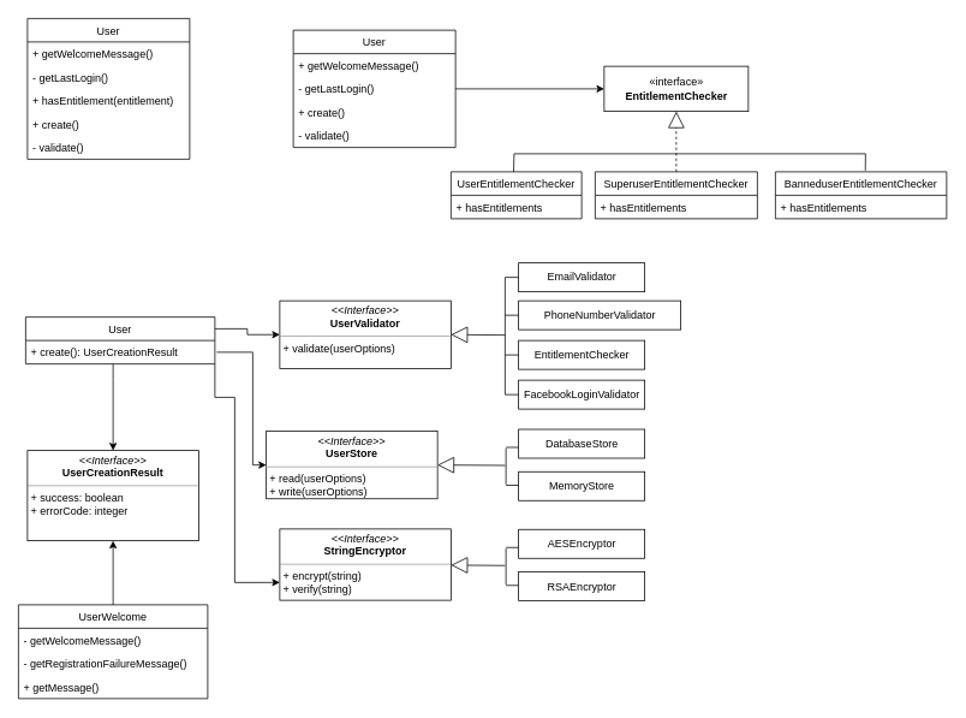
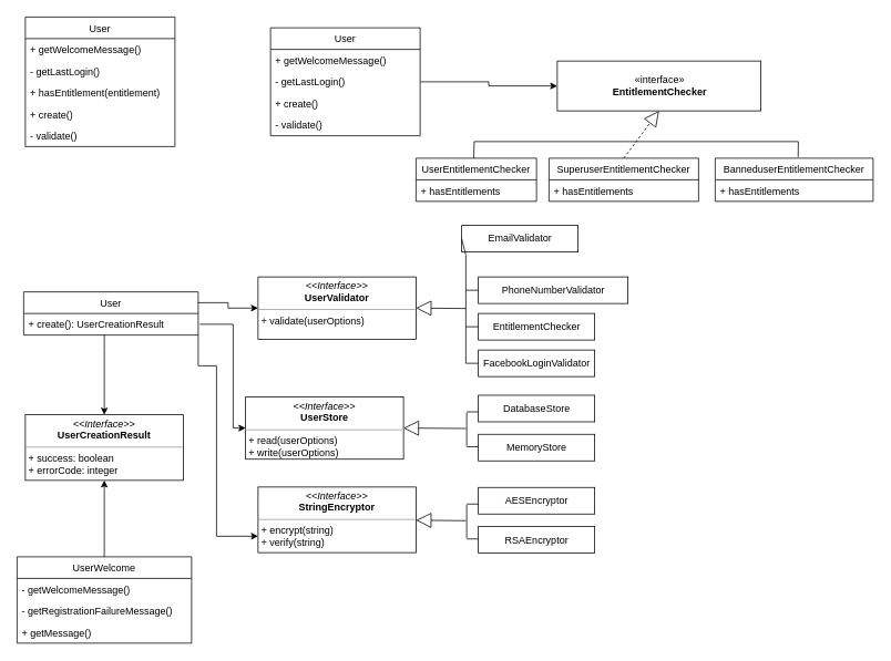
  <mxCell id="0" />
  <mxCell id="1" parent="0" />
  <mxCell id="2" style="edgeStyle=orthogonalEdgeStyle;rounded=0;orthogonalLoop=1;jettySize=auto;html=1;" edge="1" parent="1" source="61" target="60"><mxGeometry relative="1" as="geometry"><Array as="points"><mxPoint x="125" y="420" /><mxPoint x="125" y="420" /></Array></mxGeometry></mxCell>
  <mxCell id="3" value="User" style="swimlane;fontStyle=0;childLayout=stackLayout;horizontal=1;startSize=26;fillColor=none;horizontalStack=0;resizeParent=1;resizeParentMax=0;resizeLast=0;collapsible=1;marginBottom=0;" vertex="1" parent="1"><mxGeometry x="30" y="20" width="180" height="156" as="geometry" /></mxCell>
  <mxCell id="4" value="+ getWelcomeMessage()" style="text;strokeColor=none;fillColor=none;align=left;verticalAlign=top;spacingLeft=4;spacingRight=4;overflow=hidden;rotatable=0;points=[[0,0.5],[1,0.5]];portConstraint=eastwest;" vertex="1" parent="3"><mxGeometry y="26" width="180" height="26" as="geometry" /></mxCell>
  <mxCell id="5" value="- getLastLogin()" style="text;strokeColor=none;fillColor=none;align=left;verticalAlign=top;spacingLeft=4;spacingRight=4;overflow=hidden;rotatable=0;points=[[0,0.5],[1,0.5]];portConstraint=eastwest;" vertex="1" parent="3"><mxGeometry y="52" width="180" height="26" as="geometry" /></mxCell>
  <mxCell id="6" value="+ hasEntitlement(entitlement)" style="text;strokeColor=none;fillColor=none;align=left;verticalAlign=top;spacingLeft=4;spacingRight=4;overflow=hidden;rotatable=0;points=[[0,0.5],[1,0.5]];portConstraint=eastwest;" vertex="1" parent="3"><mxGeometry y="78" width="180" height="26" as="geometry" /></mxCell>
  <mxCell id="7" value="+ create()" style="text;strokeColor=none;fillColor=none;align=left;verticalAlign=top;spacingLeft=4;spacingRight=4;overflow=hidden;rotatable=0;points=[[0,0.5],[1,0.5]];portConstraint=eastwest;" vertex="1" parent="3"><mxGeometry y="104" width="180" height="26" as="geometry" /></mxCell>
  <mxCell id="8" value="- validate()" style="text;strokeColor=none;fillColor=none;align=left;verticalAlign=top;spacingLeft=4;spacingRight=4;overflow=hidden;rotatable=0;points=[[0,0.5],[1,0.5]];portConstraint=eastwest;" vertex="1" parent="3"><mxGeometry y="130" width="180" height="26" as="geometry" /></mxCell>
  <mxCell id="9" value="User" style="swimlane;fontStyle=0;childLayout=stackLayout;horizontal=1;startSize=26;fillColor=none;horizontalStack=0;resizeParent=1;resizeParentMax=0;resizeLast=0;collapsible=1;marginBottom=0;" vertex="1" parent="1"><mxGeometry x="325" y="33" width="180" height="130" as="geometry" /></mxCell>
  <mxCell id="10" value="+ getWelcomeMessage()" style="text;strokeColor=none;fillColor=none;align=left;verticalAlign=top;spacingLeft=4;spacingRight=4;overflow=hidden;rotatable=0;points=[[0,0.5],[1,0.5]];portConstraint=eastwest;" vertex="1" parent="9"><mxGeometry y="26" width="180" height="26" as="geometry" /></mxCell>
  <mxCell id="11" value="- getLastLogin()" style="text;strokeColor=none;fillColor=none;align=left;verticalAlign=top;spacingLeft=4;spacingRight=4;overflow=hidden;rotatable=0;points=[[0,0.5],[1,0.5]];portConstraint=eastwest;" vertex="1" parent="9"><mxGeometry y="52" width="180" height="26" as="geometry" /></mxCell>
  <mxCell id="12" value="+ create()" style="text;strokeColor=none;fillColor=none;align=left;verticalAlign=top;spacingLeft=4;spacingRight=4;overflow=hidden;rotatable=0;points=[[0,0.5],[1,0.5]];portConstraint=eastwest;" vertex="1" parent="9"><mxGeometry y="78" width="180" height="26" as="geometry" /></mxCell>
  <mxCell id="13" value="- validate()" style="text;strokeColor=none;fillColor=none;align=left;verticalAlign=top;spacingLeft=4;spacingRight=4;overflow=hidden;rotatable=0;points=[[0,0.5],[1,0.5]];portConstraint=eastwest;" vertex="1" parent="9"><mxGeometry y="104" width="180" height="26" as="geometry" /></mxCell>
- <mxCell id="14" value="«interface»&lt;br&gt;&lt;b&gt;EntitlementChecker&lt;/b&gt;" style="html=1;" vertex="1" parent="1"><mxGeometry x="670" y="73" width="160" height="50" as="geometry" /></mxCell>
+ <mxCell id="14" value="«interface»&lt;br&gt;&lt;b&gt;EntitlementChecker&lt;/b&gt;" style="html=1;" vertex="1" parent="1"><mxGeometry x="670" y="73" width="245" height="60" as="geometry" /></mxCell>
  <mxCell id="15" style="edgeStyle=orthogonalEdgeStyle;rounded=0;orthogonalLoop=1;jettySize=auto;html=1;exitX=1;exitY=0.5;exitDx=0;exitDy=0;entryX=0;entryY=0.5;entryDx=0;entryDy=0;" edge="1" parent="1" source="11" target="14"><mxGeometry relative="1" as="geometry" /></mxCell>
  <mxCell id="16" value="UserEntitlementChecker" style="swimlane;fontStyle=0;childLayout=stackLayout;horizontal=1;startSize=26;fillColor=none;horizontalStack=0;resizeParent=1;resizeParentMax=0;resizeLast=0;collapsible=1;marginBottom=0;" vertex="1" parent="1"><mxGeometry x="500" y="190" width="145" height="52" as="geometry" /></mxCell>
  <mxCell id="17" value="+ hasEntitlements" style="text;strokeColor=none;fillColor=none;align=left;verticalAlign=top;spacingLeft=4;spacingRight=4;overflow=hidden;rotatable=0;points=[[0,0.5],[1,0.5]];portConstraint=eastwest;" vertex="1" parent="16"><mxGeometry y="26" width="145" height="26" as="geometry" /></mxCell>
  <mxCell id="18" value="BanneduserEntitlementChecker" style="swimlane;fontStyle=0;childLayout=stackLayout;horizontal=1;startSize=26;fillColor=none;horizontalStack=0;resizeParent=1;resizeParentMax=0;resizeLast=0;collapsible=1;marginBottom=0;" vertex="1" parent="1"><mxGeometry x="860" y="190" width="190" height="52" as="geometry" /></mxCell>
  <mxCell id="19" value="+ hasEntitlements" style="text;strokeColor=none;fillColor=none;align=left;verticalAlign=top;spacingLeft=4;spacingRight=4;overflow=hidden;rotatable=0;points=[[0,0.5],[1,0.5]];portConstraint=eastwest;" vertex="1" parent="18"><mxGeometry y="26" width="190" height="26" as="geometry" /></mxCell>
  <mxCell id="20" value="SuperuserEntitlementChecker" style="swimlane;fontStyle=0;childLayout=stackLayout;horizontal=1;startSize=26;fillColor=none;horizontalStack=0;resizeParent=1;resizeParentMax=0;resizeLast=0;collapsible=1;marginBottom=0;" vertex="1" parent="1"><mxGeometry x="660" y="190" width="180" height="52" as="geometry" /></mxCell>
  <mxCell id="21" value="+ hasEntitlements" style="text;strokeColor=none;fillColor=none;align=left;verticalAlign=top;spacingLeft=4;spacingRight=4;overflow=hidden;rotatable=0;points=[[0,0.5],[1,0.5]];portConstraint=eastwest;" vertex="1" parent="20"><mxGeometry y="26" width="180" height="26" as="geometry" /></mxCell>
  <mxCell id="22" value="" style="endArrow=block;endSize=16;endFill=0;html=1;entryX=0.5;entryY=1;entryDx=0;entryDy=0;exitX=0.5;exitY=0;exitDx=0;exitDy=0;dashed=1;" edge="1" parent="1" source="20" target="14"><mxGeometry width="160" relative="1" as="geometry"><mxPoint x="260" y="270" as="sourcePoint" /><mxPoint x="420" y="270" as="targetPoint" /></mxGeometry></mxCell>
  <mxCell id="23" value="" style="endArrow=none;html=1;" edge="1" parent="1"><mxGeometry width="50" height="50" relative="1" as="geometry"><mxPoint x="570" y="170" as="sourcePoint" /><mxPoint x="750" y="170" as="targetPoint" /></mxGeometry></mxCell>
  <mxCell id="24" value="" style="endArrow=none;html=1;" edge="1" parent="1"><mxGeometry width="50" height="50" relative="1" as="geometry"><mxPoint x="750" y="170" as="sourcePoint" /><mxPoint x="960" y="170" as="targetPoint" /></mxGeometry></mxCell>
  <mxCell id="25" value="" style="endArrow=none;html=1;exitX=0.5;exitY=0;exitDx=0;exitDy=0;" edge="1" parent="1"><mxGeometry width="50" height="50" relative="1" as="geometry"><mxPoint x="569.5" y="190" as="sourcePoint" /><mxPoint x="570" y="170" as="targetPoint" /></mxGeometry></mxCell>
  <mxCell id="26" value="" style="endArrow=none;html=1;exitX=0.52;exitY=-0.025;exitDx=0;exitDy=0;exitPerimeter=0;" edge="1" parent="1"><mxGeometry width="50" height="50" relative="1" as="geometry"><mxPoint x="959.8" y="188.7" as="sourcePoint" /><mxPoint x="960" y="170" as="targetPoint" /></mxGeometry></mxCell>
  <mxCell id="27" value="&lt;p style=&quot;margin: 0px ; margin-top: 4px ; text-align: center&quot;&gt;&lt;i&gt;&amp;lt;&amp;lt;Interface&amp;gt;&amp;gt;&lt;/i&gt;&lt;br&gt;&lt;b&gt;UserValidator&lt;/b&gt;&lt;/p&gt;&lt;hr size=&quot;1&quot;&gt;&lt;p style=&quot;margin: 0px ; margin-left: 4px&quot;&gt;&lt;span&gt;+ validate(userOptions)&lt;/span&gt;&lt;br&gt;&lt;/p&gt;" style="verticalAlign=top;align=left;overflow=fill;fontSize=12;fontFamily=Helvetica;html=1;" vertex="1" parent="1"><mxGeometry x="310" y="333" width="190" height="75" as="geometry" /></mxCell>
- <mxCell id="28" value="EmailValidator" style="html=1;" vertex="1" parent="1"><mxGeometry x="575" y="291" width="140" height="32" as="geometry" /></mxCell>
+ <mxCell id="28" value="EmailValidator" style="html=1;" vertex="1" parent="1"><mxGeometry x="555" y="271" width="140" height="32" as="geometry" /></mxCell>
  <mxCell id="29" value="PhoneNumberValidator" style="html=1;" vertex="1" parent="1"><mxGeometry x="575" y="333" width="180" height="32" as="geometry" /></mxCell>
  <mxCell id="30" value="EntitlementChecker" style="html=1;" vertex="1" parent="1"><mxGeometry x="575" y="377" width="140" height="32" as="geometry" /></mxCell>
  <mxCell id="31" value="FacebookLoginValidator" style="html=1;" vertex="1" parent="1"><mxGeometry x="575" y="421" width="140" height="32" as="geometry" /></mxCell>
  <mxCell id="32" value="" style="endArrow=block;endSize=16;endFill=0;html=1;entryX=1;entryY=0.5;entryDx=0;entryDy=0;" edge="1" parent="1" target="27"><mxGeometry width="160" relative="1" as="geometry"><mxPoint x="560" y="371" as="sourcePoint" /><mxPoint x="190" y="531" as="targetPoint" /></mxGeometry></mxCell>
  <mxCell id="33" value="" style="endArrow=none;html=1;" edge="1" parent="1"><mxGeometry width="50" height="50" relative="1" as="geometry"><mxPoint x="560" y="437" as="sourcePoint" /><mxPoint x="560" y="307" as="targetPoint" /></mxGeometry></mxCell>
  <mxCell id="34" value="" style="endArrow=none;html=1;entryX=0;entryY=0.5;entryDx=0;entryDy=0;" edge="1" parent="1" target="31"><mxGeometry width="50" height="50" relative="1" as="geometry"><mxPoint x="560" y="437" as="sourcePoint" /><mxPoint x="80" y="531" as="targetPoint" /></mxGeometry></mxCell>
  <mxCell id="35" value="" style="endArrow=none;html=1;entryX=0;entryY=0.5;entryDx=0;entryDy=0;" edge="1" parent="1" target="30"><mxGeometry width="50" height="50" relative="1" as="geometry"><mxPoint x="560" y="393" as="sourcePoint" /><mxPoint x="585" y="447" as="targetPoint" /></mxGeometry></mxCell>
  <mxCell id="36" value="" style="endArrow=none;html=1;exitX=0;exitY=0.5;exitDx=0;exitDy=0;" edge="1" parent="1" source="29"><mxGeometry width="50" height="50" relative="1" as="geometry"><mxPoint x="570" y="403" as="sourcePoint" /><mxPoint x="560" y="349" as="targetPoint" /></mxGeometry></mxCell>
  <mxCell id="37" value="" style="endArrow=none;html=1;exitX=0;exitY=0.5;exitDx=0;exitDy=0;" edge="1" parent="1" source="28"><mxGeometry width="50" height="50" relative="1" as="geometry"><mxPoint x="585" y="359" as="sourcePoint" /><mxPoint x="560" y="307" as="targetPoint" /></mxGeometry></mxCell>
  <mxCell id="38" style="edgeStyle=orthogonalEdgeStyle;rounded=0;orthogonalLoop=1;jettySize=auto;html=1;exitX=1;exitY=0.25;exitDx=0;exitDy=0;entryX=0;entryY=0.5;entryDx=0;entryDy=0;" edge="1" parent="1" source="61" target="27"><mxGeometry relative="1" as="geometry" /></mxCell>
  <mxCell id="39" style="edgeStyle=orthogonalEdgeStyle;rounded=0;orthogonalLoop=1;jettySize=auto;html=1;exitX=0.5;exitY=0;exitDx=0;exitDy=0;" edge="1" parent="1" source="40" target="60"><mxGeometry relative="1" as="geometry" /></mxCell>
  <mxCell id="40" value="UserWelcome" style="swimlane;fontStyle=0;childLayout=stackLayout;horizontal=1;startSize=26;fillColor=none;horizontalStack=0;resizeParent=1;resizeParentMax=0;resizeLast=0;collapsible=1;marginBottom=0;" vertex="1" parent="1"><mxGeometry x="20" y="670" width="210" height="104" as="geometry" /></mxCell>
  <mxCell id="41" value="- getWelcomeMessage()" style="text;strokeColor=none;fillColor=none;align=left;verticalAlign=top;spacingLeft=4;spacingRight=4;overflow=hidden;rotatable=0;points=[[0,0.5],[1,0.5]];portConstraint=eastwest;" vertex="1" parent="40"><mxGeometry y="26" width="210" height="26" as="geometry" /></mxCell>
  <mxCell id="42" value="- getRegistrationFailureMessage()" style="text;strokeColor=none;fillColor=none;align=left;verticalAlign=top;spacingLeft=4;spacingRight=4;overflow=hidden;rotatable=0;points=[[0,0.5],[1,0.5]];portConstraint=eastwest;" vertex="1" parent="40"><mxGeometry y="52" width="210" height="26" as="geometry" /></mxCell>
  <mxCell id="43" value="+ getMessage()" style="text;strokeColor=none;fillColor=none;align=left;verticalAlign=top;spacingLeft=4;spacingRight=4;overflow=hidden;rotatable=0;points=[[0,0.5],[1,0.5]];portConstraint=eastwest;" vertex="1" parent="40"><mxGeometry y="78" width="210" height="26" as="geometry" /></mxCell>
  <mxCell id="44" value="&lt;p style=&quot;margin: 0px ; margin-top: 4px ; text-align: center&quot;&gt;&lt;i&gt;&amp;lt;&amp;lt;Interface&amp;gt;&amp;gt;&lt;/i&gt;&lt;br&gt;&lt;b&gt;UserStore&lt;/b&gt;&lt;/p&gt;&lt;hr size=&quot;1&quot;&gt;&lt;p style=&quot;margin: 0px ; margin-left: 4px&quot;&gt;&lt;span&gt;+ read(userOptions)&lt;/span&gt;&lt;br&gt;&lt;/p&gt;&lt;p style=&quot;margin: 0px ; margin-left: 4px&quot;&gt;&lt;span&gt;+ write(userOptions)&lt;/span&gt;&lt;/p&gt;" style="verticalAlign=top;align=left;overflow=fill;fontSize=12;fontFamily=Helvetica;html=1;" vertex="1" parent="1"><mxGeometry x="295" y="477.5" width="190" height="75" as="geometry" /></mxCell>
  <mxCell id="45" style="edgeStyle=orthogonalEdgeStyle;rounded=0;orthogonalLoop=1;jettySize=auto;html=1;exitX=1;exitY=0.5;exitDx=0;exitDy=0;entryX=0;entryY=0.5;entryDx=0;entryDy=0;" edge="1" parent="1" target="44"><mxGeometry relative="1" as="geometry"><mxPoint x="240" y="390" as="sourcePoint" /><Array as="points"><mxPoint x="280" y="390" /><mxPoint x="280" y="515" /></Array></mxGeometry></mxCell>
  <mxCell id="46" value="" style="endArrow=block;endSize=16;endFill=0;html=1;entryX=1;entryY=0.5;entryDx=0;entryDy=0;" edge="1" parent="1" target="44"><mxGeometry width="160" relative="1" as="geometry"><mxPoint x="560" y="515.5" as="sourcePoint" /><mxPoint x="520" y="517.5" as="targetPoint" /></mxGeometry></mxCell>
  <mxCell id="47" value="" style="endArrow=none;html=1;" edge="1" parent="1"><mxGeometry width="50" height="50" relative="1" as="geometry"><mxPoint x="561" y="536.5" as="sourcePoint" /><mxPoint x="561" y="496.5" as="targetPoint" /></mxGeometry></mxCell>
  <mxCell id="48" value="" style="endArrow=none;html=1;entryX=0;entryY=0.5;entryDx=0;entryDy=0;" edge="1" parent="1"><mxGeometry width="50" height="50" relative="1" as="geometry"><mxPoint x="561" y="537.5" as="sourcePoint" /><mxPoint x="576" y="537.5" as="targetPoint" /></mxGeometry></mxCell>
  <mxCell id="49" value="" style="endArrow=none;html=1;exitX=0;exitY=0.5;exitDx=0;exitDy=0;" edge="1" parent="1"><mxGeometry width="50" height="50" relative="1" as="geometry"><mxPoint x="576" y="495.5" as="sourcePoint" /><mxPoint x="561" y="495.5" as="targetPoint" /></mxGeometry></mxCell>
  <mxCell id="50" value="DatabaseStore" style="html=1;" vertex="1" parent="1"><mxGeometry x="575" y="475.5" width="140" height="32" as="geometry" /></mxCell>
  <mxCell id="51" value="MemoryStore" style="html=1;" vertex="1" parent="1"><mxGeometry x="575" y="522.5" width="140" height="32" as="geometry" /></mxCell>
  <mxCell id="52" value="&lt;p style=&quot;margin: 0px ; margin-top: 4px ; text-align: center&quot;&gt;&lt;i&gt;&amp;lt;&amp;lt;Interface&amp;gt;&amp;gt;&lt;/i&gt;&lt;br&gt;&lt;b&gt;StringEncryptor&lt;/b&gt;&lt;/p&gt;&lt;hr size=&quot;1&quot;&gt;&lt;p style=&quot;margin: 0px ; margin-left: 4px&quot;&gt;&lt;span&gt;+ encrypt(string)&lt;/span&gt;&lt;br&gt;&lt;/p&gt;&lt;p style=&quot;margin: 0px ; margin-left: 4px&quot;&gt;&lt;span&gt;+ verify(string)&lt;/span&gt;&lt;/p&gt;" style="verticalAlign=top;align=left;overflow=fill;fontSize=12;fontFamily=Helvetica;html=1;" vertex="1" parent="1"><mxGeometry x="310" y="586" width="190" height="79" as="geometry" /></mxCell>
  <mxCell id="53" style="edgeStyle=orthogonalEdgeStyle;rounded=0;orthogonalLoop=1;jettySize=auto;html=1;entryX=0;entryY=0.75;entryDx=0;entryDy=0;" edge="1" parent="1" source="61" target="52"><mxGeometry relative="1" as="geometry"><Array as="points"><mxPoint x="238" y="440" /><mxPoint x="260" y="440" /><mxPoint x="260" y="645" /></Array></mxGeometry></mxCell>
  <mxCell id="54" value="" style="endArrow=block;endSize=16;endFill=0;html=1;entryX=1;entryY=0.5;entryDx=0;entryDy=0;" edge="1" parent="1"><mxGeometry width="160" relative="1" as="geometry"><mxPoint x="560" y="626.5" as="sourcePoint" /><mxPoint x="500" y="626" as="targetPoint" /></mxGeometry></mxCell>
  <mxCell id="55" value="" style="endArrow=none;html=1;" edge="1" parent="1"><mxGeometry width="50" height="50" relative="1" as="geometry"><mxPoint x="561" y="647.5" as="sourcePoint" /><mxPoint x="561" y="607.5" as="targetPoint" /></mxGeometry></mxCell>
  <mxCell id="56" value="" style="endArrow=none;html=1;entryX=0;entryY=0.5;entryDx=0;entryDy=0;" edge="1" parent="1"><mxGeometry width="50" height="50" relative="1" as="geometry"><mxPoint x="561" y="648.5" as="sourcePoint" /><mxPoint x="576" y="648.5" as="targetPoint" /></mxGeometry></mxCell>
  <mxCell id="57" value="" style="endArrow=none;html=1;exitX=0;exitY=0.5;exitDx=0;exitDy=0;" edge="1" parent="1"><mxGeometry width="50" height="50" relative="1" as="geometry"><mxPoint x="576" y="606.5" as="sourcePoint" /><mxPoint x="561" y="606.5" as="targetPoint" /></mxGeometry></mxCell>
  <mxCell id="58" value="AESEncryptor" style="html=1;" vertex="1" parent="1"><mxGeometry x="575" y="586.5" width="140" height="32" as="geometry" /></mxCell>
  <mxCell id="59" value="RSAEncryptor" style="html=1;" vertex="1" parent="1"><mxGeometry x="575" y="633.5" width="140" height="32" as="geometry" /></mxCell>
- <mxCell id="60" value="&lt;p style=&quot;margin: 0px ; margin-top: 4px ; text-align: center&quot;&gt;&lt;i&gt;&amp;lt;&amp;lt;Interface&amp;gt;&amp;gt;&lt;/i&gt;&lt;br&gt;&lt;b&gt;UserCreationResult&lt;/b&gt;&lt;/p&gt;&lt;hr size=&quot;1&quot;&gt;&lt;p style=&quot;margin: 0px ; margin-left: 4px&quot;&gt;&lt;span&gt;+ success: boolean&lt;/span&gt;&lt;/p&gt;&lt;p style=&quot;margin: 0px ; margin-left: 4px&quot;&gt;&lt;span&gt;+ errorCode: integer&lt;/span&gt;&lt;/p&gt;" style="verticalAlign=top;align=left;overflow=fill;fontSize=12;fontFamily=Helvetica;html=1;" vertex="1" parent="1"><mxGeometry x="30" y="499" width="190" height="100" as="geometry" /></mxCell>
+ <mxCell id="60" value="&lt;p style=&quot;margin: 0px ; margin-top: 4px ; text-align: center&quot;&gt;&lt;i&gt;&amp;lt;&amp;lt;Interface&amp;gt;&amp;gt;&lt;/i&gt;&lt;br&gt;&lt;b&gt;UserCreationResult&lt;/b&gt;&lt;/p&gt;&lt;hr size=&quot;1&quot;&gt;&lt;p style=&quot;margin: 0px ; margin-left: 4px&quot;&gt;&lt;span&gt;+ success: boolean&lt;/span&gt;&lt;/p&gt;&lt;p style=&quot;margin: 0px ; margin-left: 4px&quot;&gt;&lt;span&gt;+ errorCode: integer&lt;/span&gt;&lt;/p&gt;" style="verticalAlign=top;align=left;overflow=fill;fontSize=12;fontFamily=Helvetica;html=1;" vertex="1" parent="1"><mxGeometry x="30" y="499" width="190" height="79" as="geometry" /></mxCell>
  <mxCell id="61" value="User" style="swimlane;fontStyle=0;childLayout=stackLayout;horizontal=1;startSize=26;fillColor=none;horizontalStack=0;resizeParent=1;resizeParentMax=0;resizeLast=0;collapsible=1;marginBottom=0;" vertex="1" parent="1"><mxGeometry x="28" y="351" width="210" height="52" as="geometry" /></mxCell>
  <mxCell id="62" value="+ create(): UserCreationResult" style="text;strokeColor=none;fillColor=none;align=left;verticalAlign=top;spacingLeft=4;spacingRight=4;overflow=hidden;rotatable=0;points=[[0,0.5],[1,0.5]];portConstraint=eastwest;" vertex="1" parent="61"><mxGeometry y="26" width="210" height="26" as="geometry" /></mxCell>
